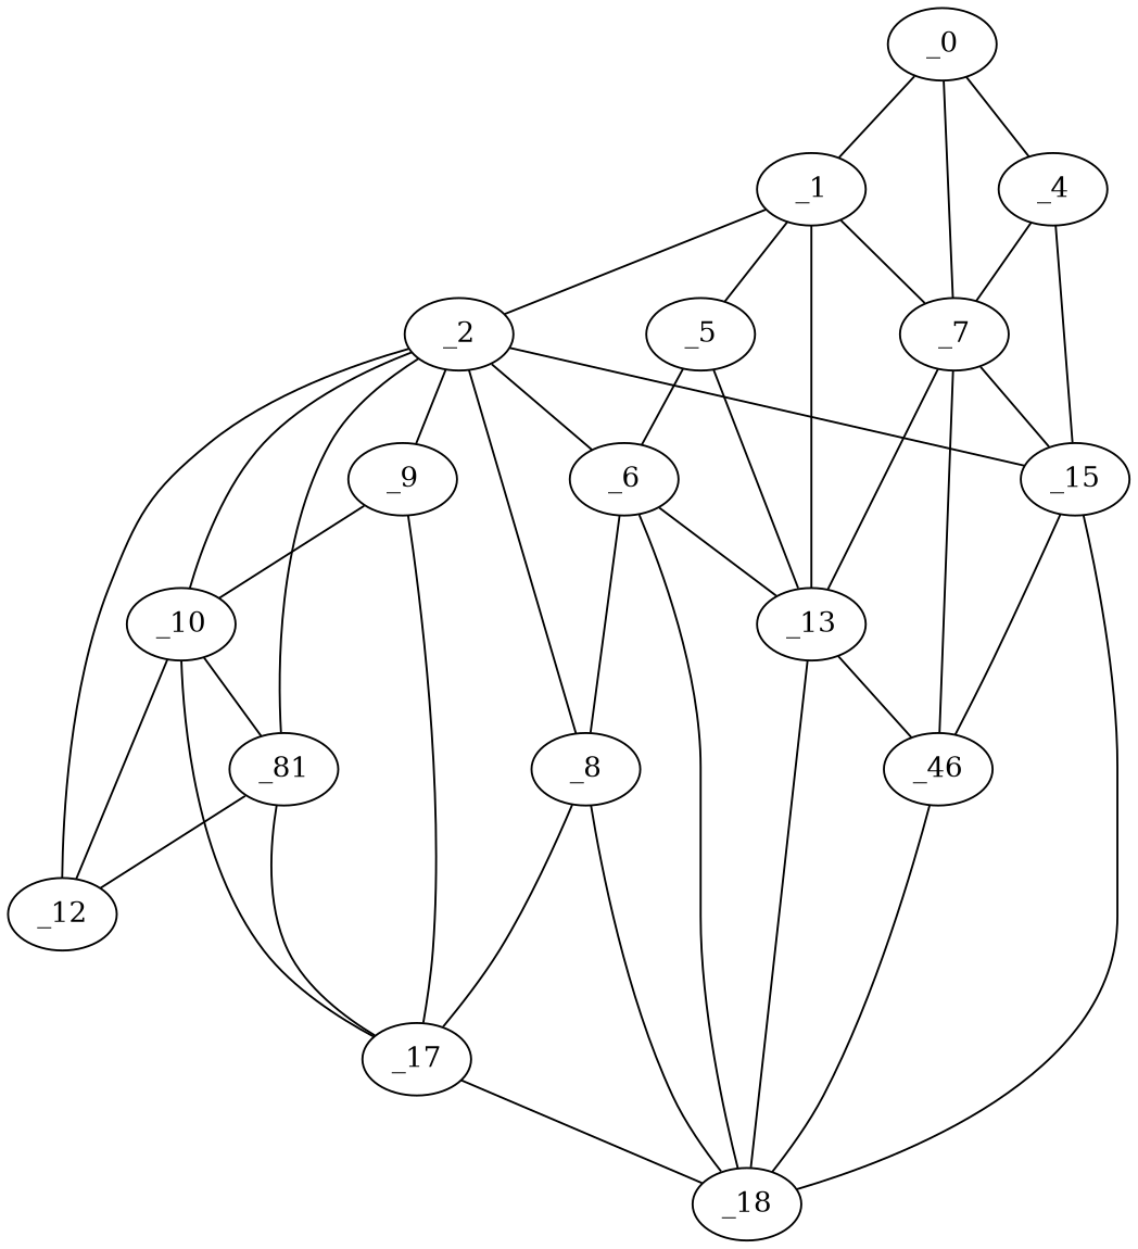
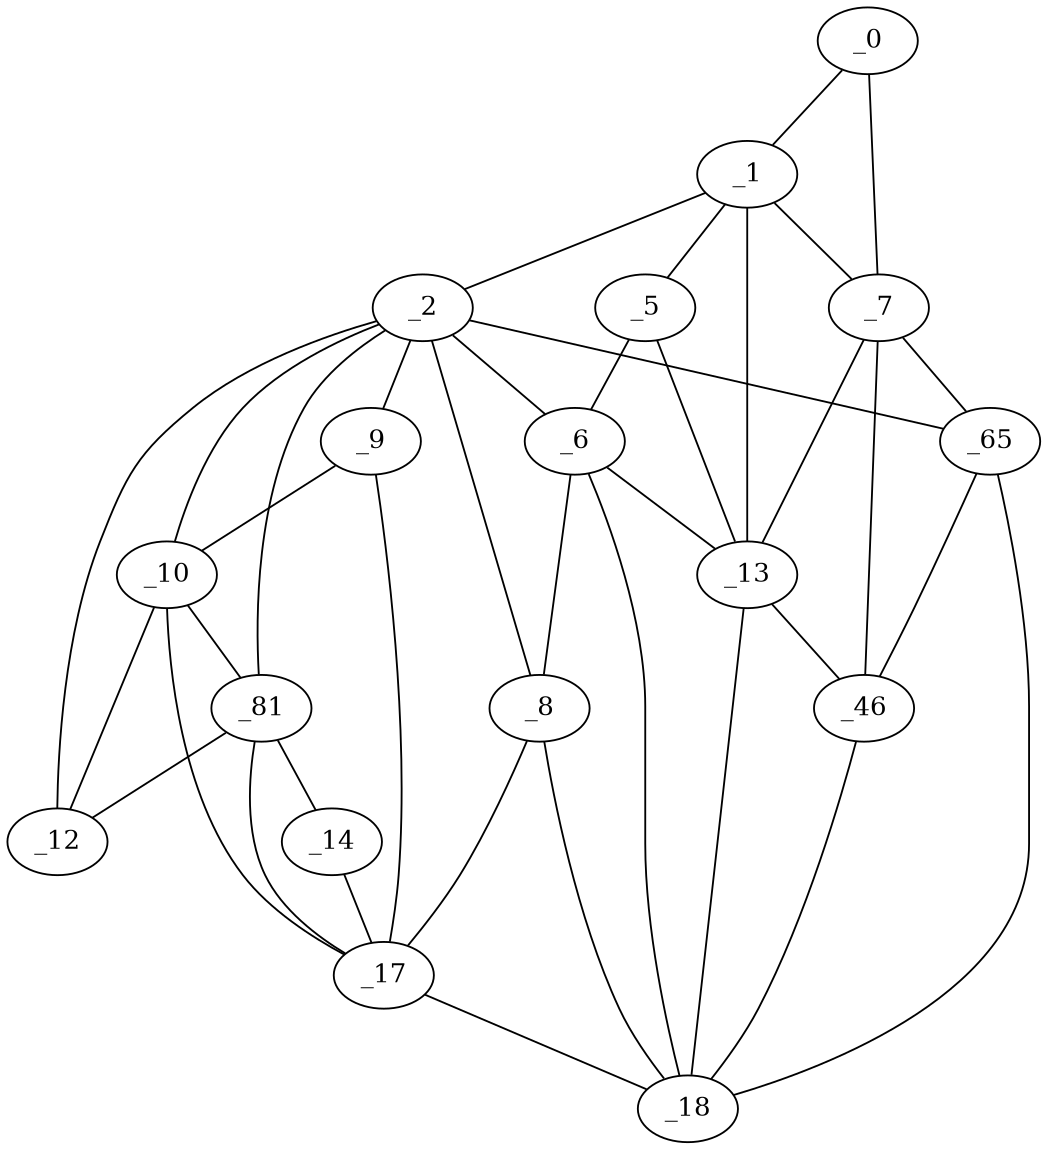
  graph {
    node [x=56 y=31]
    edge [valence=2]
    _0 [x=34]
    _1 [x=36 y=60]
-   _4 [x=46 y=7]
    _7
    _2 [x=38 y=76]
    _5 [x=53 y=70]
    _13 [x=69 y=40]
-   _15 [x=84 y=7]
+   _15 [x=84 y=7 label=_65]
    n9 [label=_46 x=87 y=25]
    _6 [x=54 y=76]
    _8 [y=83]
    _9 [y=90]
    _10 [y=94]
    n14 [label=_81 y=104]
    _12 [y=115]
    _18 [x=96 y=35]
    _17 [x=94 y=117]
+   _14 [x=71 y=125]
    _0 -- _1 [valence=1]
-   _0 -- _4 [valence=1]
    _0 -- _7
    _1 -- _7
    _1 -- _2 [valence=1]
    _1 -- _5
    _1 -- _13
-   _4 -- _7
-   _4 -- _15 [valence=1]
    _7 -- _13 [valence=1]
    _7 -- _15
    _7 -- n9
    _2 -- _15 [valence=1]
    _2 -- _6
    _2 -- _8
    _2 -- _9
    _2 -- _10
    _2 -- n14
    _2 -- _12 [valence=1]
    _5 -- _13 [valence=1]
    _5 -- _6
    _13 -- n9
    _13 -- _18
    _15 -- n9
    _15 -- _18 [valence=1]
    n9 -- _18
    _6 -- _13
    _6 -- _8 [valence=1]
    _6 -- _18
    _8 -- _18
    _8 -- _17
    _9 -- _10
    _9 -- _17
    _10 -- n14
    _10 -- _17
    n14 -- _12
    n14 -- _17 [valence=1]
+   n14 -- _14
    _12 -- _10 [valence=1]
    _17 -- _18 [valence=1]
+   _14 -- _17 [valence=1]
  }
